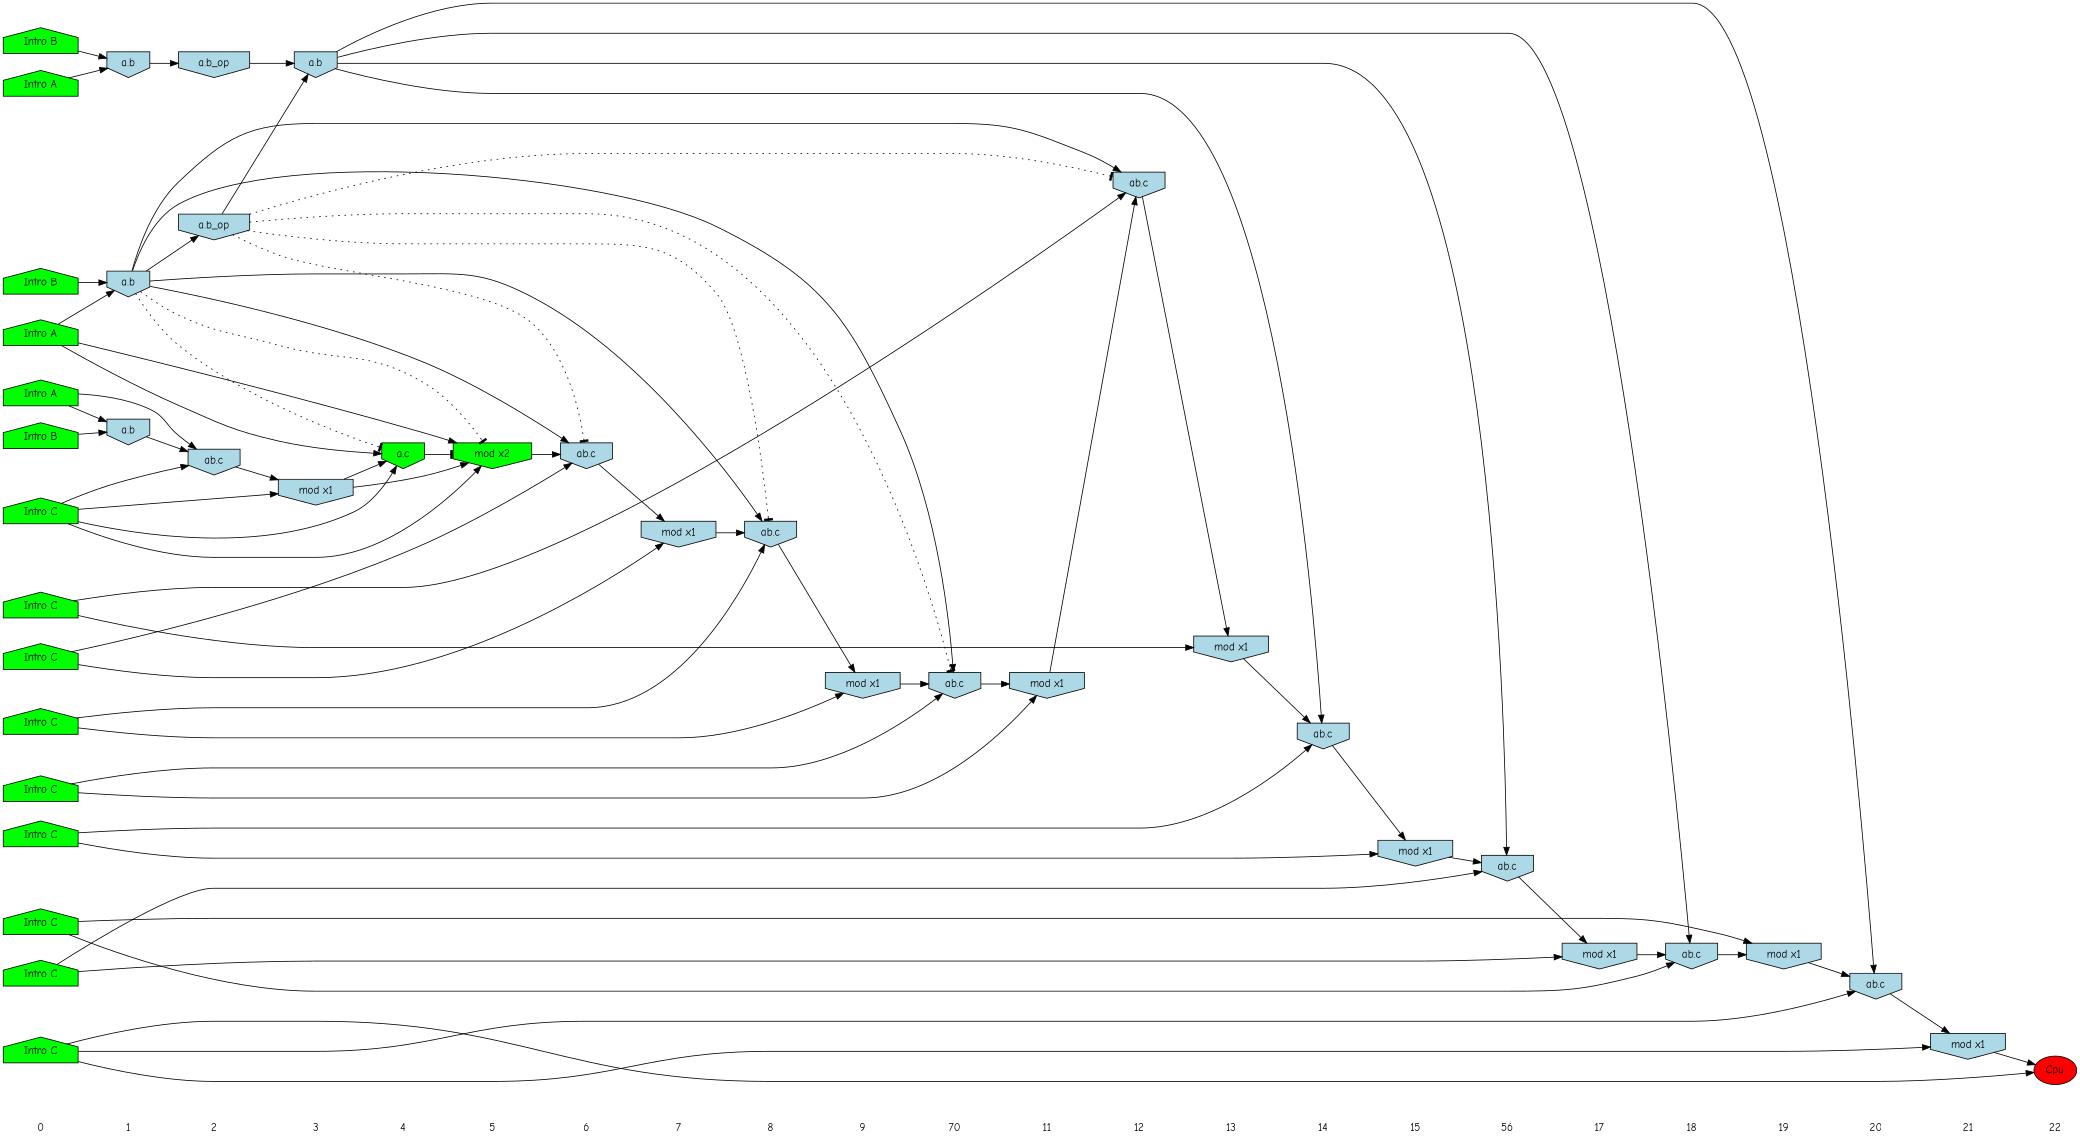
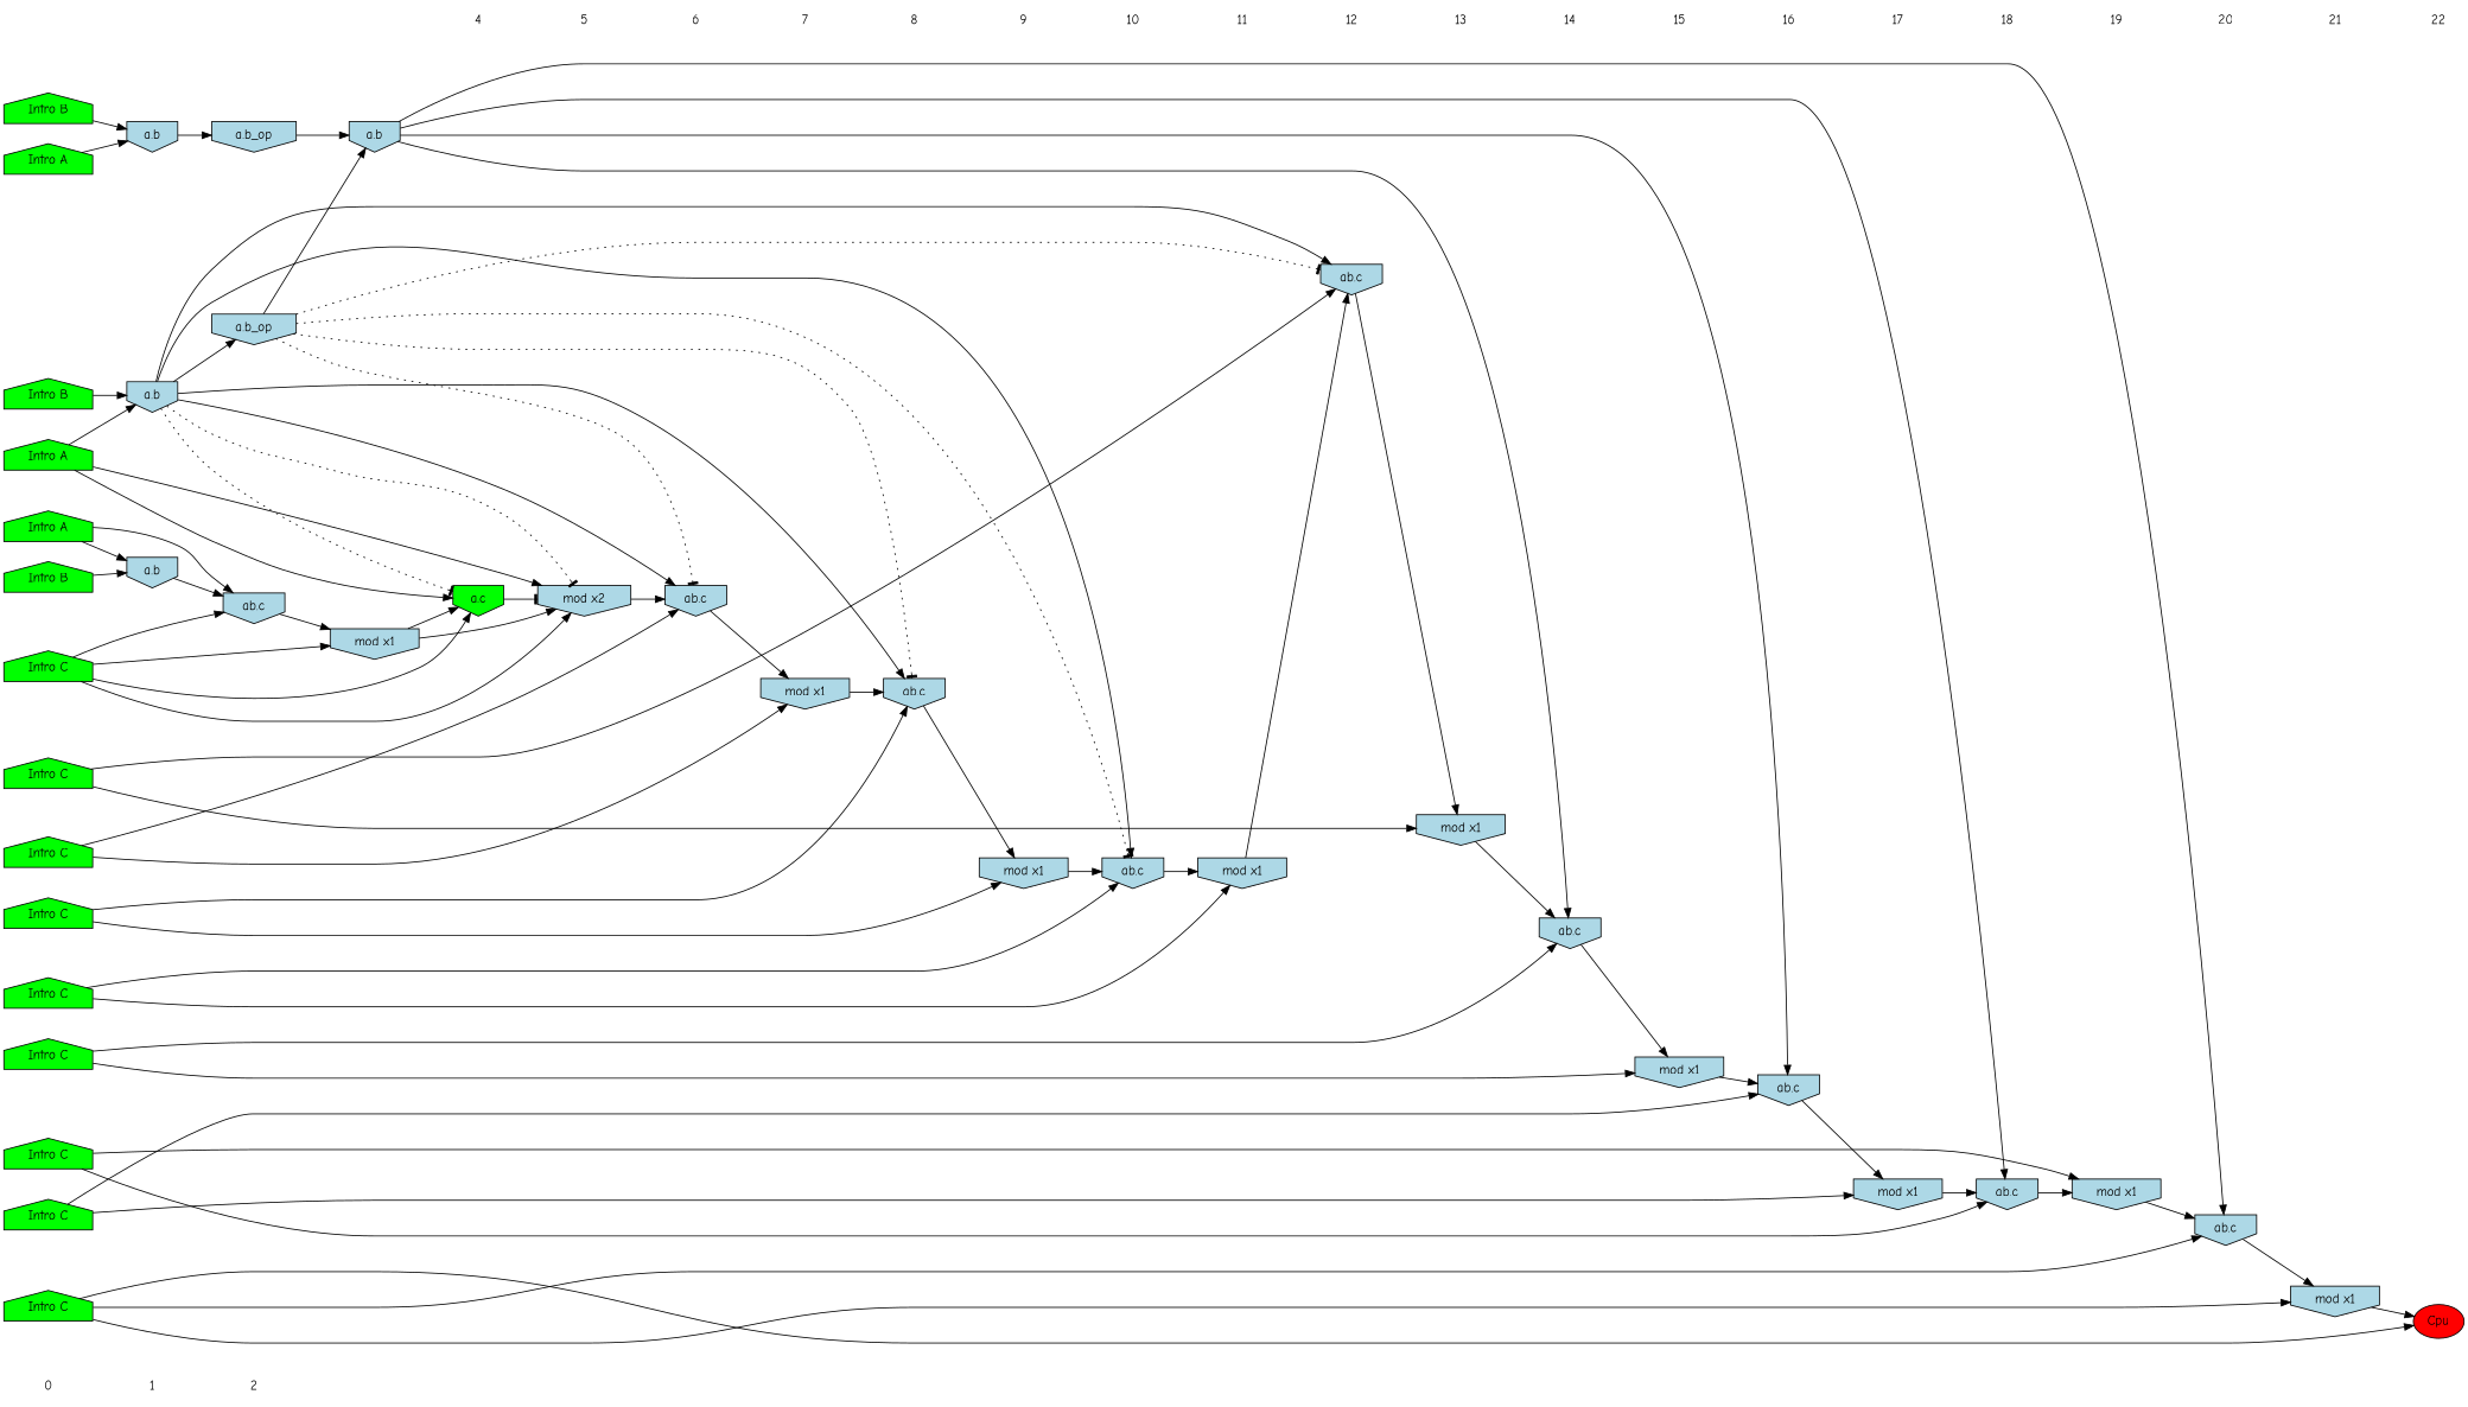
  digraph {
    fontname="Comic Neue"
    rankdir=LR
    ranksep=.5
    node [fontname="Comic Neue" shape=invhouse fillcolor=lightblue style=filled]
    edge [fontname="Comic Neue"]
    0 [shape=plaintext fillcolor="" style=""]
    n2 [fillcolor=green label="Intro A" shape=house]
    n3 [fillcolor=green label="Intro A" shape=house]
    n4 [fillcolor=green label="Intro B" shape=house]
    n5 [fillcolor=green label="Intro B" shape=house]
    n6 [fillcolor=green label="Intro A" shape=house]
    n7 [fillcolor=green label="Intro B" shape=house]
    n8 [fillcolor=green label="Intro C" shape=house]
    n9 [fillcolor=green label="Intro C" shape=house]
    n10 [fillcolor=green label="Intro C" shape=house]
    n11 [fillcolor=green label="Intro C" shape=house]
    n12 [fillcolor=green label="Intro C" shape=house]
    n13 [fillcolor=green label="Intro C" shape=house]
    n14 [fillcolor=green label="Intro C" shape=house]
    n15 [fillcolor=green label="Intro C" shape=house]
    n16 [fillcolor=green label="Intro C" shape=house]
    1 [shape=plaintext fillcolor="" style=""]
    n18 [label="a.b"]
    n19 [label="a.b"]
    n20 [label="a.b"]
    2 [shape=plaintext fillcolor="" style=""]
    n22 [label="ab.c"]
    n23 [label="a.b_op"]
    n24 [label="a.b_op"]
-   3 [shape=plaintext fillcolor="" style=""]
    n26 [label="mod x1"]
    n27 [label="a.b"]
    4 [shape=plaintext fillcolor="" style=""]
    n29 [fillcolor=green label="a.c"]
    5 [shape=plaintext fillcolor="" style=""]
-   n31 [fillcolor=green label="mod x2"]
+   n31 [label="mod x2"]
    6 [shape=plaintext fillcolor="" style=""]
    n33 [label="ab.c"]
    7 [shape=plaintext fillcolor="" style=""]
    n35 [label="mod x1"]
    8 [shape=plaintext fillcolor="" style=""]
    n37 [label="ab.c"]
    9 [shape=plaintext fillcolor="" style=""]
    n39 [label="mod x1"]
-   10 [shape=plaintext label=70 fillcolor="" style=""]
+   10 [shape=plaintext fillcolor="" style=""]
    n41 [label="ab.c"]
    11 [shape=plaintext fillcolor="" style=""]
    n43 [label="mod x1"]
    12 [shape=plaintext fillcolor="" style=""]
    n45 [label="ab.c"]
    13 [shape=plaintext fillcolor="" style=""]
    n47 [label="mod x1"]
    14 [shape=plaintext fillcolor="" style=""]
    n49 [label="ab.c"]
    15 [shape=plaintext fillcolor="" style=""]
    n51 [label="mod x1"]
-   16 [shape=plaintext label=56 fillcolor="" style=""]
+   16 [shape=plaintext fillcolor="" style=""]
    n53 [label="ab.c"]
    17 [shape=plaintext fillcolor="" style=""]
    n55 [label="mod x1"]
    18 [shape=plaintext fillcolor="" style=""]
    n57 [label="ab.c"]
    19 [shape=plaintext fillcolor="" style=""]
    n59 [label="mod x1"]
    20 [shape=plaintext fillcolor="" style=""]
    n61 [label="ab.c"]
    21 [shape=plaintext fillcolor="" style=""]
    n63 [label="mod x1"]
    22 [shape=plaintext fillcolor="" style=""]
    n65 [fillcolor=red label=Cpu shape=""]
    subgraph sub_1 {
      rank=same
      0
      n2
      n3
      n4
      n5
      n6
      n7
      n8
      n9
      n10
      n11
      n12
      n13
      n14
      n15
      n16
    }
    subgraph sub_2 {
      rank=same
      1
      n18
      n19
      n20
    }
    subgraph sub_3 {
      rank=same
      2
      n22
      n23
      n24
    }
    subgraph sub_4 {
      rank=same
-     3
      n26
      n27
    }
    subgraph sub_5 {
      rank=same
      4
      n29
    }
    subgraph sub_6 {
      rank=same
      5
      n31
    }
    subgraph sub_7 {
      rank=same
      6
      n33
    }
    subgraph sub_8 {
      rank=same
      7
      n35
    }
    subgraph sub_9 {
      rank=same
      8
      n37
    }
    subgraph sub_10 {
      rank=same
      9
      n39
    }
    subgraph sub_11 {
      rank=same
      10
      n41
    }
    subgraph sub_12 {
      rank=same
      11
      n43
    }
    subgraph sub_13 {
      rank=same
      12
      n45
    }
    subgraph sub_14 {
      rank=same
      13
      n47
    }
    subgraph sub_15 {
      rank=same
      14
      n49
    }
    subgraph sub_16 {
      rank=same
      15
      n51
    }
    subgraph sub_17 {
      rank=same
      16
      n53
    }
    subgraph sub_18 {
      rank=same
      17
      n55
    }
    subgraph sub_19 {
      rank=same
      18
      n57
    }
    subgraph sub_20 {
      rank=same
      19
      n59
    }
    subgraph sub_21 {
      rank=same
      20
      n61
    }
    subgraph sub_22 {
      rank=same
      21
      n63
    }
    subgraph sub_23 {
      rank=same
      22
      n65
    }
    0 -> 1 [style=invis]
    n2 -> n18
    n2 -> n22
    n3 -> n20
    n4 -> n18
    n5 -> n19
    n6 -> n19
    n6 -> n29
    n6 -> n31
    n7 -> n20
    n8 -> n61
    n8 -> n63
    n8 -> n65
    n9 -> n33
    n9 -> n35
    n10 -> n45
    n10 -> n47
    n11 -> n37
    n11 -> n39
    n12 -> n49
    n12 -> n51
    n13 -> n41
    n13 -> n43
    n14 -> n22
    n14 -> n26
    n14 -> n29
    n14 -> n31
    n15 -> n53
    n15 -> n55
    n16 -> n57
    n16 -> n59
    1 -> 2 [style=invis]
    n18 -> n22
    n19 -> n23
    n19 -> n29 [arrowhead=tee style=dotted]
    n19 -> n31 [arrowhead=tee style=dotted]
    n19 -> n33
    n19 -> n37
    n19 -> n41
    n19 -> n45
    n20 -> n24
-   2 -> 3 [style=invis]
    n22 -> n26
    n23 -> n27
    n23 -> n33 [arrowhead=tee style=dotted]
    n23 -> n37 [arrowhead=tee style=dotted]
    n23 -> n41 [arrowhead=tee style=dotted]
    n23 -> n45 [arrowhead=tee style=dotted]
    n24 -> n27
-   3 -> 4 [style=invis]
    n26 -> n29
    n26 -> n31
    n27 -> n49
    n27 -> n53
    n27 -> n57
    n27 -> n61
    4 -> 5 [style=invis]
    n29 -> n31 [arrowhead=tee]
    5 -> 6 [style=invis]
    n31 -> n33
    6 -> 7 [style=invis]
    n33 -> n35
    7 -> 8 [style=invis]
    n35 -> n37
    8 -> 9 [style=invis]
    n37 -> n39
    9 -> 10 [style=invis]
    n39 -> n41
    10 -> 11 [style=invis]
    n41 -> n43
    11 -> 12 [style=invis]
    n43 -> n45
    12 -> 13 [style=invis]
    n45 -> n47
    13 -> 14 [style=invis]
    n47 -> n49
    14 -> 15 [style=invis]
    n49 -> n51
    15 -> 16 [style=invis]
    n51 -> n53
    16 -> 17 [style=invis]
    n53 -> n55
    17 -> 18 [style=invis]
    n55 -> n57
    18 -> 19 [style=invis]
    n57 -> n59
    19 -> 20 [style=invis]
    n59 -> n61
    20 -> 21 [style=invis]
    n61 -> n63
    21 -> 22 [style=invis]
    n63 -> n65
  }
